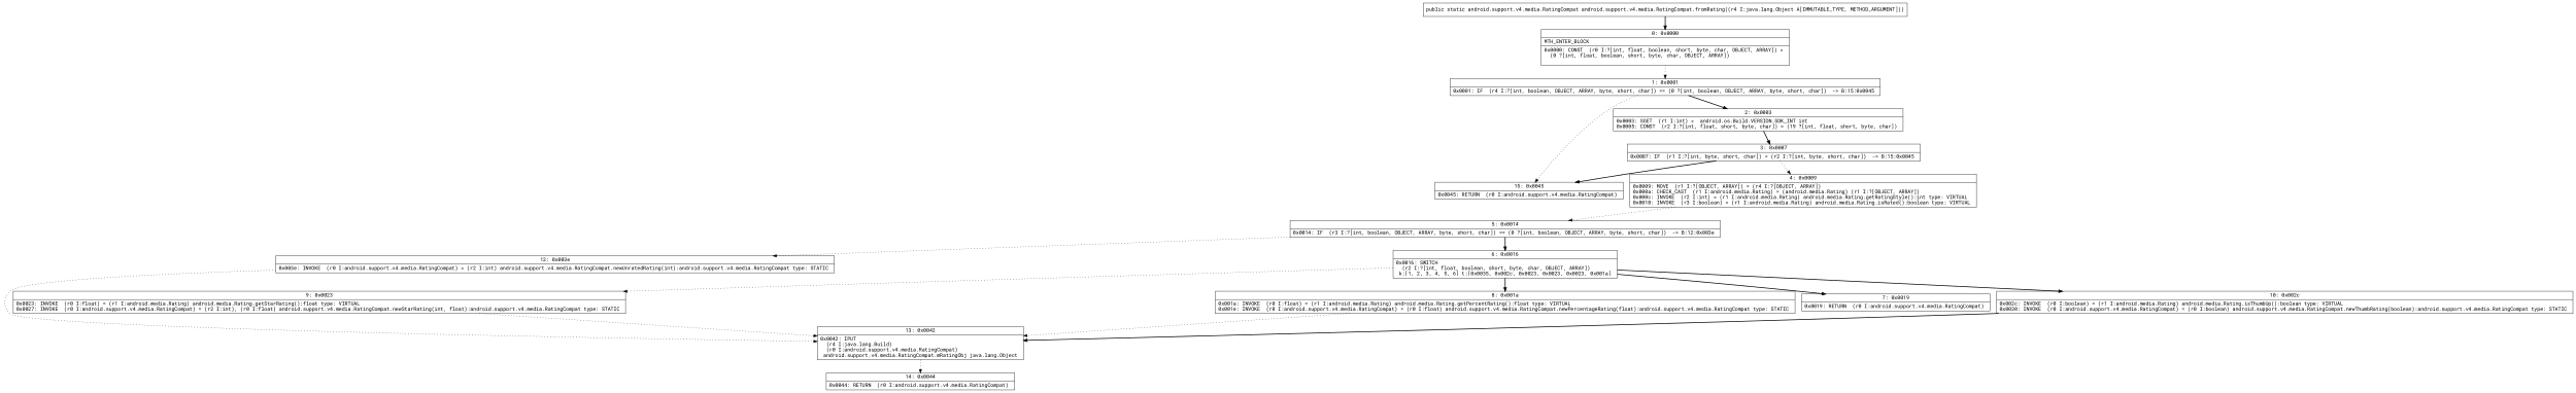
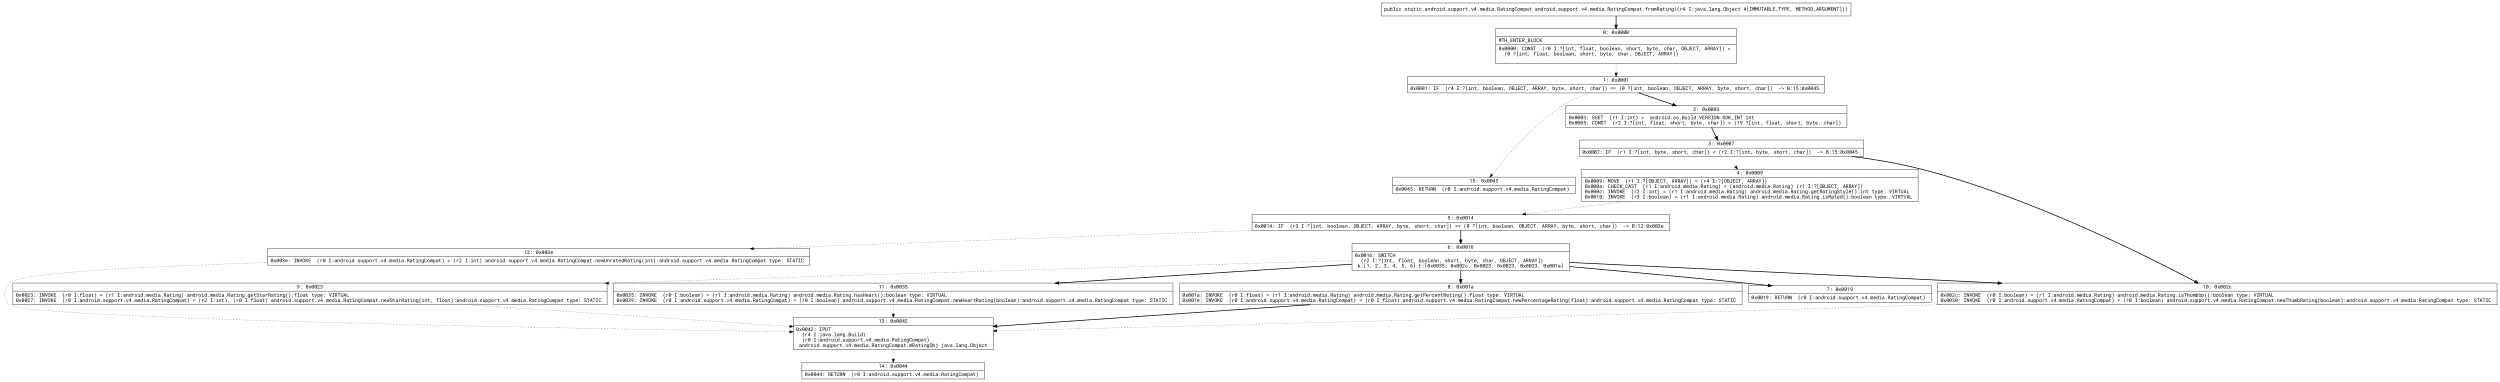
  digraph {
    fontname="Roboto Mono"
    node [fontname="Roboto Mono" shape=record]
    edge [fontname="Roboto Mono" style=dotted]
    n1 [label="{0\:\ 0x0000|MTH_ENTER_BLOCK\l|0x0000: CONST  (r0 I:?[int, float, boolean, short, byte, char, OBJECT, ARRAY]) = \l  (0 ?[int, float, boolean, short, byte, char, OBJECT, ARRAY])\l \l}"]
    n2 [label="{1\:\ 0x0001|0x0001: IF  (r4 I:?[int, boolean, OBJECT, ARRAY, byte, short, char]) == (0 ?[int, boolean, OBJECT, ARRAY, byte, short, char])  \-\> B:15:0x0045 \l}"]
    n3 [label="{2\:\ 0x0003|0x0003: SGET  (r1 I:int) =  android.os.Build.VERSION.SDK_INT int \l0x0005: CONST  (r2 I:?[int, float, short, byte, char]) = (19 ?[int, float, short, byte, char]) \l}"]
    n4 [label="{15\:\ 0x0045|0x0045: RETURN  (r0 I:android.support.v4.media.RatingCompat) \l}"]
    n5 [label="{3\:\ 0x0007|0x0007: IF  (r1 I:?[int, byte, short, char]) \< (r2 I:?[int, byte, short, char])  \-\> B:15:0x0045 \l}"]
    n6 [label="{4\:\ 0x0009|0x0009: MOVE  (r1 I:?[OBJECT, ARRAY]) = (r4 I:?[OBJECT, ARRAY]) \l0x000a: CHECK_CAST  (r1 I:android.media.Rating) = (android.media.Rating) (r1 I:?[OBJECT, ARRAY]) \l0x000c: INVOKE  (r2 I:int) = (r1 I:android.media.Rating) android.media.Rating.getRatingStyle():int type: VIRTUAL \l0x0010: INVOKE  (r3 I:boolean) = (r1 I:android.media.Rating) android.media.Rating.isRated():boolean type: VIRTUAL \l}"]
    n7 [label="{5\:\ 0x0014|0x0014: IF  (r3 I:?[int, boolean, OBJECT, ARRAY, byte, short, char]) == (0 ?[int, boolean, OBJECT, ARRAY, byte, short, char])  \-\> B:12:0x003e \l}"]
    n8 [label="{6\:\ 0x0016|0x0016: SWITCH  \l  (r2 I:?[int, float, boolean, short, byte, char, OBJECT, ARRAY])\l k:[1, 2, 3, 4, 5, 6] t:[0x0035, 0x002c, 0x0023, 0x0023, 0x0023, 0x001a] \l}"]
    n9 [label="{12\:\ 0x003e|0x003e: INVOKE  (r0 I:android.support.v4.media.RatingCompat) = (r2 I:int) android.support.v4.media.RatingCompat.newUnratedRating(int):android.support.v4.media.RatingCompat type: STATIC \l}"]
    n10 [label="{7\:\ 0x0019|0x0019: RETURN  (r0 I:android.support.v4.media.RatingCompat) \l}"]
    n11 [label="{8\:\ 0x001a|0x001a: INVOKE  (r0 I:float) = (r1 I:android.media.Rating) android.media.Rating.getPercentRating():float type: VIRTUAL \l0x001e: INVOKE  (r0 I:android.support.v4.media.RatingCompat) = (r0 I:float) android.support.v4.media.RatingCompat.newPercentageRating(float):android.support.v4.media.RatingCompat type: STATIC \l}"]
    n12 [label="{9\:\ 0x0023|0x0023: INVOKE  (r0 I:float) = (r1 I:android.media.Rating) android.media.Rating.getStarRating():float type: VIRTUAL \l0x0027: INVOKE  (r0 I:android.support.v4.media.RatingCompat) = (r2 I:int), (r0 I:float) android.support.v4.media.RatingCompat.newStarRating(int, float):android.support.v4.media.RatingCompat type: STATIC \l}"]
    n13 [label="{10\:\ 0x002c|0x002c: INVOKE  (r0 I:boolean) = (r1 I:android.media.Rating) android.media.Rating.isThumbUp():boolean type: VIRTUAL \l0x0030: INVOKE  (r0 I:android.support.v4.media.RatingCompat) = (r0 I:boolean) android.support.v4.media.RatingCompat.newThumbRating(boolean):android.support.v4.media.RatingCompat type: STATIC \l}"]
+   n14 [label="{11\:\ 0x0035|0x0035: INVOKE  (r0 I:boolean) = (r1 I:android.media.Rating) android.media.Rating.hasHeart():boolean type: VIRTUAL \l0x0039: INVOKE  (r0 I:android.support.v4.media.RatingCompat) = (r0 I:boolean) android.support.v4.media.RatingCompat.newHeartRating(boolean):android.support.v4.media.RatingCompat type: STATIC \l}"]
    n15 [label="{13\:\ 0x0042|0x0042: IPUT  \l  (r4 I:java.lang.Build)\l  (r0 I:android.support.v4.media.RatingCompat)\l android.support.v4.media.RatingCompat.mRatingObj java.lang.Object \l}"]
    n16 [label="{14\:\ 0x0044|0x0044: RETURN  (r0 I:android.support.v4.media.RatingCompat) \l}"]
    n17 [label="{public static android.support.v4.media.RatingCompat android.support.v4.media.RatingCompat.fromRating((r4 I:java.lang.Object A[IMMUTABLE_TYPE, METHOD_ARGUMENT])) }"]
    n1 -> n2
    n2 -> n3 [style=bold]
    n2 -> n4
    n3 -> n5 [style=bold]
-   n5 -> n4 [style=bold]
+   n5 -> n13 [style=bold]
    n5 -> n6
    n6 -> n7
    n7 -> n8 [style=bold]
    n7 -> n9
    n8 -> n10 [style=bold]
    n8 -> n11 [style=bold]
    n8 -> n12
    n8 -> n13 [style=bold]
+   n8 -> n14 [style=bold]
    n9 -> n15
-   n11 -> n15
+   n11 -> n15 [style=bold]
    n12 -> n15
-   n13 -> n15 [style=bold]
+   n13 -> n15
+   n14 -> n15
    n15 -> n16
    n17 -> n1 [style=bold]
  }
